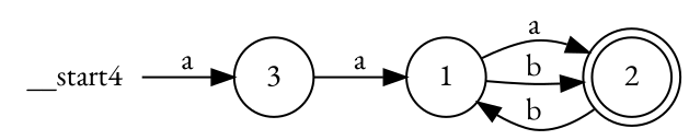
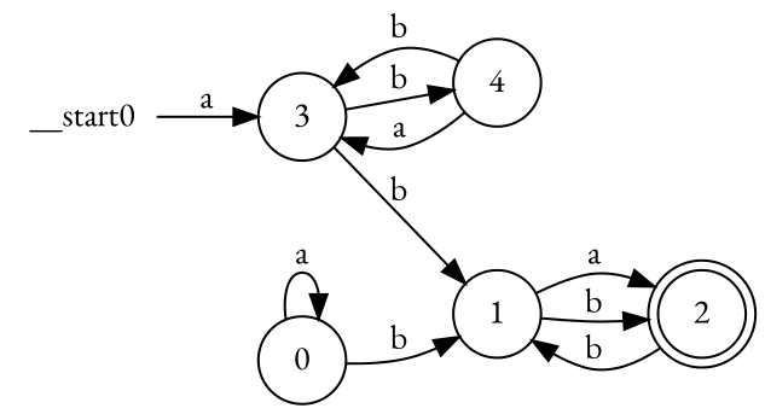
  digraph {
    fontname="EB Garamond"
    rankdir=LR
    node [fontname="EB Garamond" shape=circle color=black fillcolor=white style=filled]
    edge [fontname="EB Garamond"]
-   __start0 [shape=none label=__start4 color="" fillcolor="" style=""]
+   __start0 [shape=none color="" fillcolor="" style=""]
    n2 [label=3 style="rounded,filled"]
+   n3 [label=0]
    n4 [label=1]
    n5 [label=2 shape=doublecircle style="rounded,filled"]
+   n6 [label=4]
    __start0 -> n2 [label=a]
-   n2 -> n4 [label=a]
+   n2 -> n4 [label=b]
+   n2 -> n6 [label=b]
+   n3 -> n3 [label=a]
+   n3 -> n4 [label=b]
    n4 -> n5 [label=a]
    n4 -> n5 [label=b]
    n5 -> n4 [label=b]
+   n6 -> n2 [label=a]
+   n6 -> n2 [label=b]
  }
